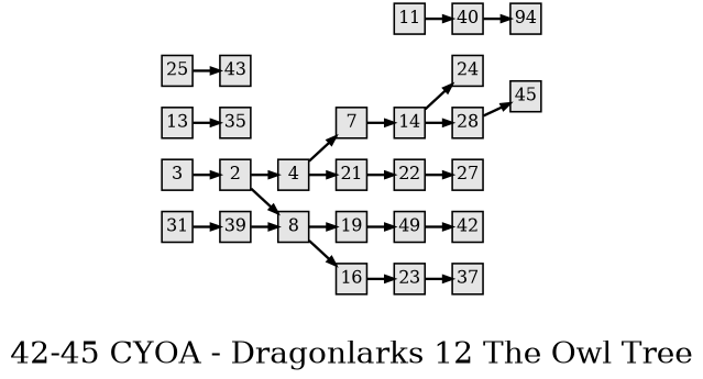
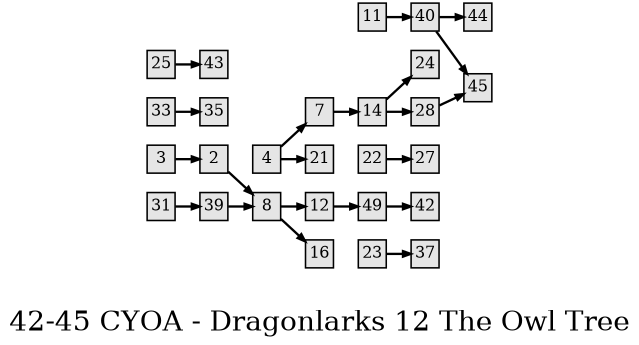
  digraph {
    fontsize=36
    label="42-45 CYOA - Dragonlarks 12 The Owl Tree"
    nodesep=0.35
    ordering=out
    rankdir=LR
    ranksep=0.45
    node [fillcolor=grey90 fixedsize=true fontsize=20 labelfloat=true margin="0,0" penwidth=2 regular=true shape=rect style=filled]
    edge [fontsize=12 labelfloat=true penwidth=3]
    n1 [label=3]
    2
    4
    8
    7
    21
-   12 [label=19]
+   12
    16
    14
    n10 [label=49]
    23
    11
    40
    24
    28
    22
-   33 [label=13]
+   33
    35
-   44 [label=94]
+   44
    45
    27
    42
    25
    43
    37
    31
    39
    n1 -> 2
-   2 -> 4
    2 -> 8
    4 -> 7
    4 -> 21
    8 -> 12
    8 -> 16
    7 -> 14
-   21 -> 22
    12 -> n10
-   16 -> 23
    14 -> 24
    14 -> 28
    n10 -> 42
    23 -> 37
    11 -> 40
    40 -> 44
+   40 -> 45
    28 -> 45
    22 -> 27
    33 -> 35
    25 -> 43
    31 -> 39
    39 -> 8
  }
